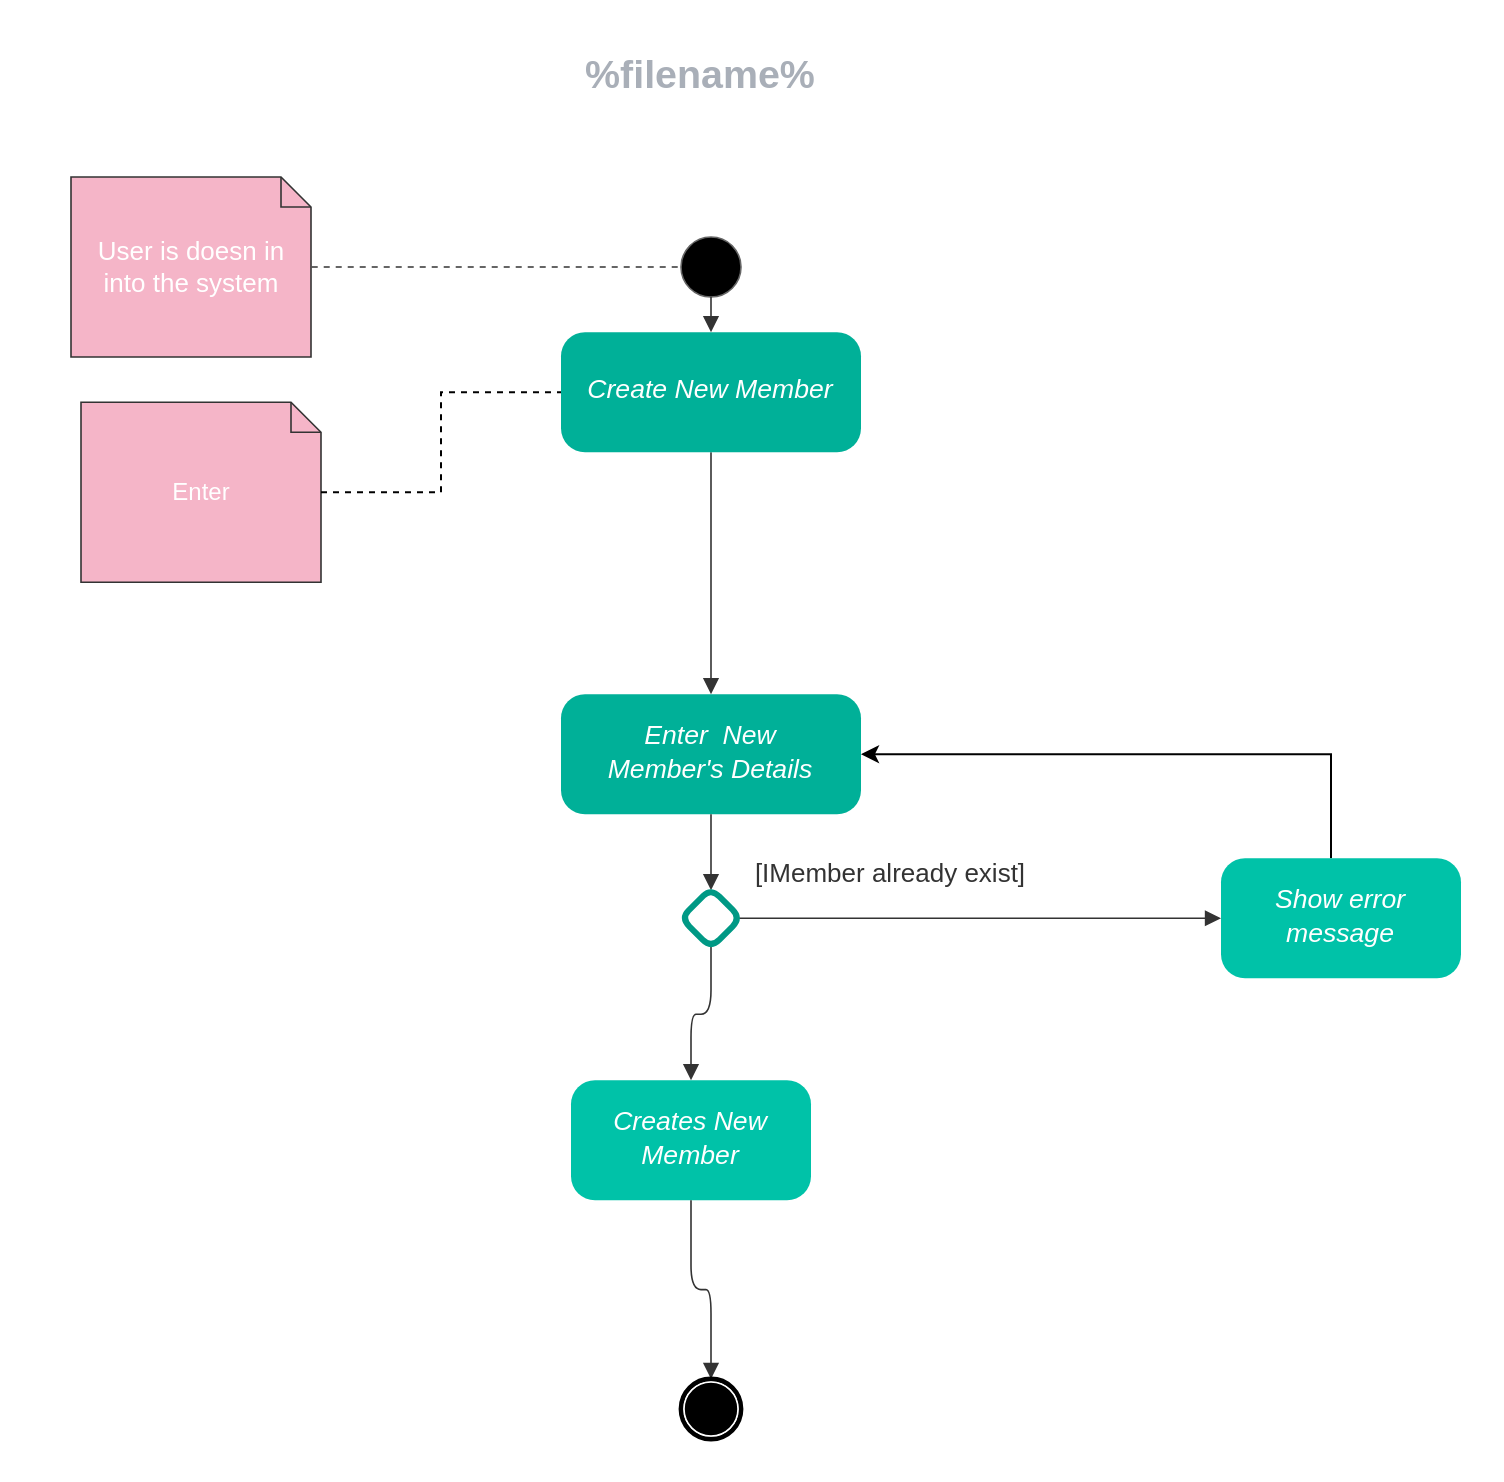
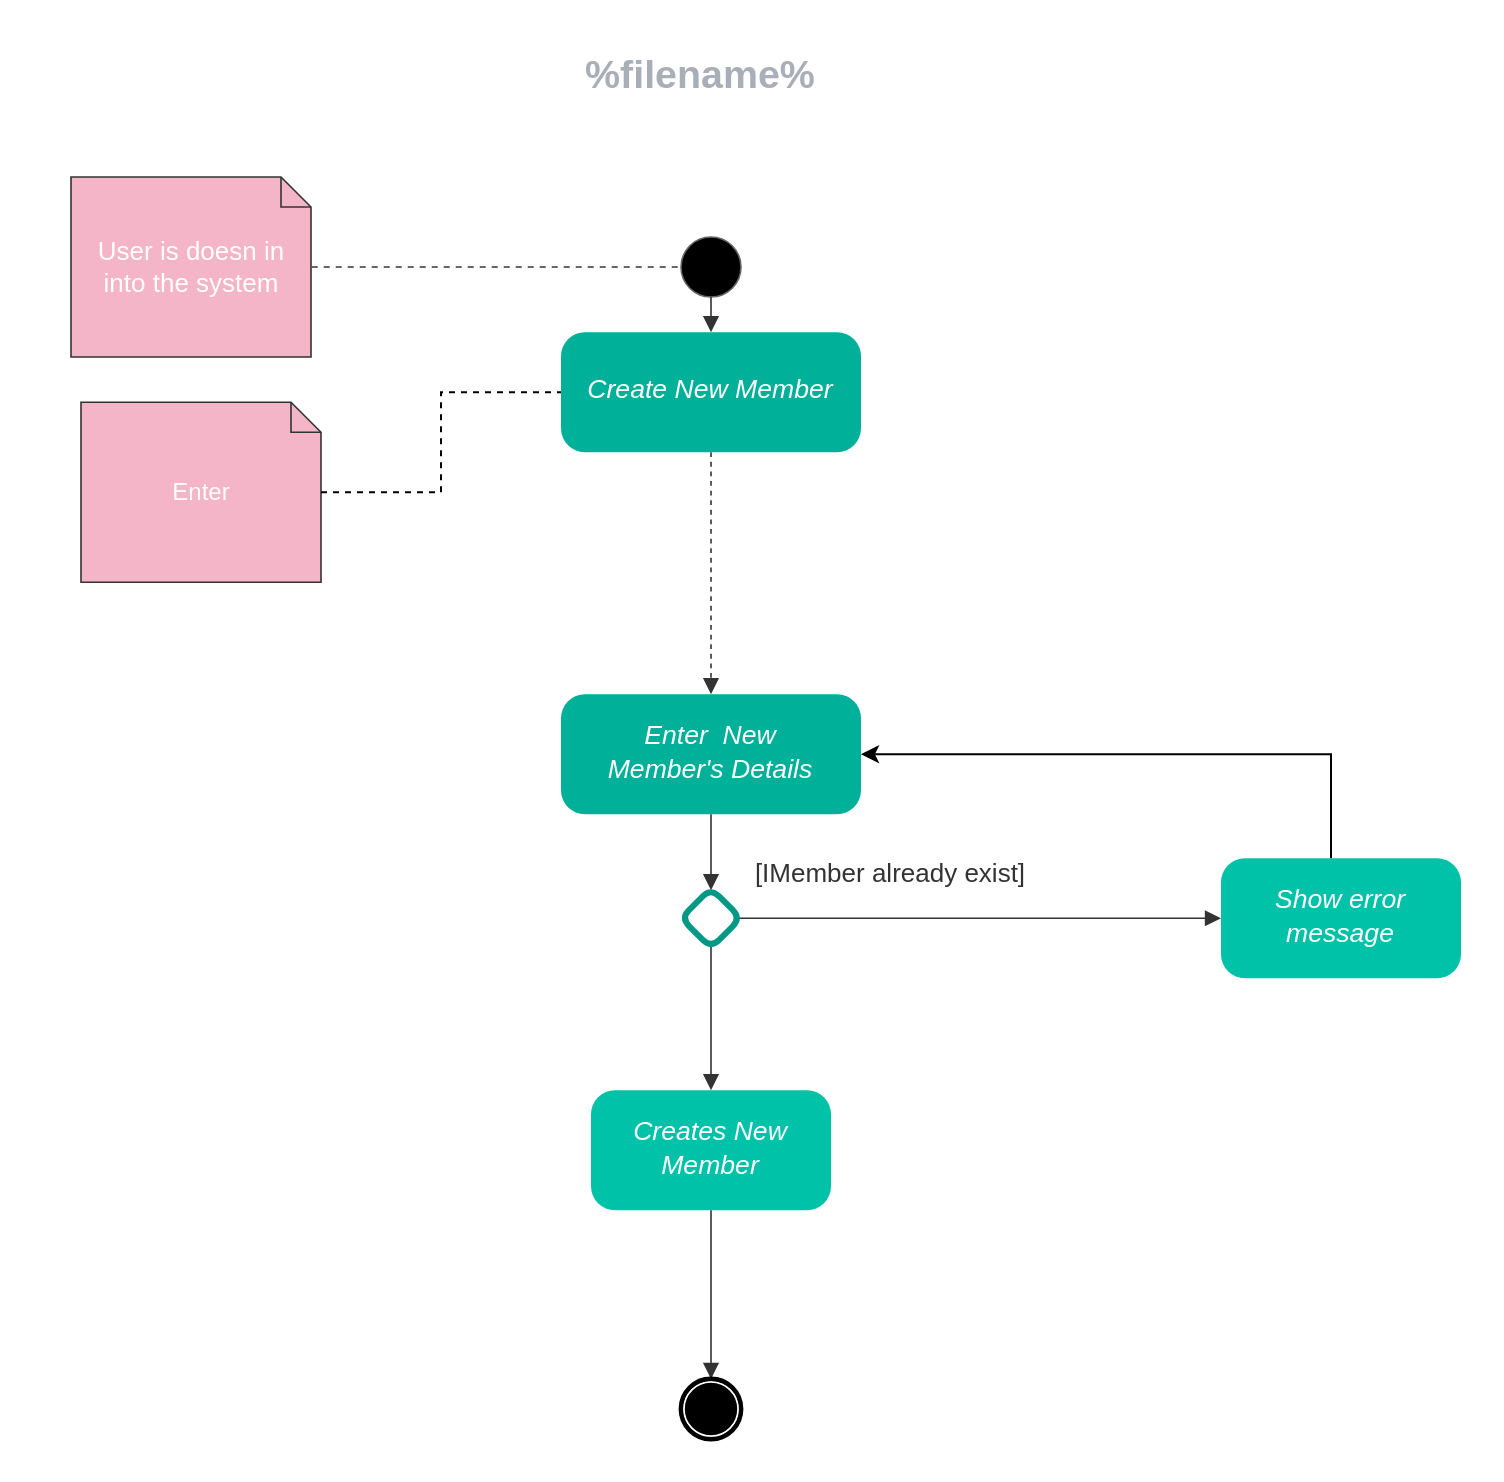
  <mxCell id="0" />
  <mxCell id="1" parent="0" />
  <mxCell id="2" value="" style="html=1;overflow=block;blockSpacing=1;whiteSpace=wrap;ellipse;fillColor=#000000;whiteSpace=wrap;fontSize=13;spacing=3.6;strokeColor=#666666;strokeOpacity=100;fillOpacity=100;rounded=1;absoluteArcSize=1;arcSize=12;strokeWidth=0.8;" parent="1" vertex="1"><mxGeometry x="340" y="118.02" width="30" height="30" as="geometry" /></mxCell>
- <mxCell id="3" value="" style="html=1;jettySize=18;whiteSpace=wrap;fontSize=13;fontFamily=helvetica;strokeColor=#333333;strokeOpacity=100;strokeWidth=0.8;rounded=1;arcSize=24;edgeStyle=orthogonalEdgeStyle;startArrow=none;;endArrow=block;endFill=1;;exitX=0.5;exitY=1;entryX=0.5;entryY=0;entryPerimeter=0;exitDx=0;exitDy=0;" parent="1" source="21" target="4" edge="1"><mxGeometry width="100" height="100" relative="1" as="geometry"><Array as="points" /><mxPoint x="355" y="309" as="sourcePoint" /></mxGeometry></mxCell>
+ <mxCell id="3" value="" style="html=1;jettySize=18;whiteSpace=wrap;fontSize=13;fontFamily=helvetica;strokeColor=#333333;strokeOpacity=100;strokeWidth=0.8;rounded=1;arcSize=24;edgeStyle=orthogonalEdgeStyle;startArrow=none;endArrow=block;endFill=1;exitX=0.5;exitY=1;entryX=0.5;entryY=0;entryPerimeter=0;exitDx=0;exitDy=0;dashed=1;" parent="1" source="21" target="4" edge="1"><mxGeometry width="100" height="100" relative="1" as="geometry"><Array as="points" /><mxPoint x="355" y="309" as="sourcePoint" /></mxGeometry></mxCell>
  <mxCell id="4" value="&lt;div style=&quot;display: flex ; justify-content: center ; text-align: center ; align-items: baseline ; line-height: 1.25 ; margin-left: 8.4px ; margin-right: 8.4px ; margin-top: -2px&quot;&gt;&lt;font color=&quot;#ffffff&quot;&gt;&lt;span style=&quot;font-size: 13.3px ; font-style: italic&quot;&gt;Enter&amp;nbsp; New Member's Details&lt;/span&gt;&lt;/font&gt;&lt;/div&gt;" style="rounded=1;arcSize=20;whiteSpace=wrap;overflow=block;blockSpacing=1;html=1;fontSize=13;spacing=3.6;strokeOpacity=0;fillOpacity=100;fillColor=#00b098;strokeWidth=0.8;" parent="1" vertex="1"><mxGeometry x="280" y="346.61" width="150" height="60" as="geometry" /></mxCell>
  <mxCell id="5" value="" style="html=1;jettySize=18;whiteSpace=wrap;fontSize=13;fontFamily=helvetica;strokeColor=#333333;strokeOpacity=100;strokeWidth=0.8;rounded=1;arcSize=24;edgeStyle=orthogonalEdgeStyle;startArrow=none;;endArrow=block;endFill=1;;exitX=0.5;exitY=1;exitPerimeter=0;entryX=0.5;entryY=0.032;entryPerimeter=0;" parent="1" source="4" target="16" edge="1"><mxGeometry width="100" height="100" relative="1" as="geometry"><Array as="points" /></mxGeometry></mxCell>
  <mxCell id="6" value="" style="html=1;jettySize=18;whiteSpace=wrap;fontSize=13;fontFamily=helvetica;strokeColor=#333333;strokeOpacity=100;strokeWidth=0.8;rounded=1;arcSize=24;edgeStyle=orthogonalEdgeStyle;startArrow=none;;endArrow=block;endFill=1;;exitX=0.5;exitY=0.968;exitPerimeter=0;entryX=0.5;entryY=0;entryPerimeter=0;" parent="1" source="16" target="7" edge="1"><mxGeometry width="100" height="100" relative="1" as="geometry"><Array as="points" /></mxGeometry></mxCell>
- <mxCell id="7" value="&lt;div style=&quot;display: flex ; justify-content: center ; text-align: center ; align-items: baseline ; font-size: 0 ; line-height: 1.25 ; margin-left: 8.4px ; margin-right: 8.4px ; margin-top: 2.4px ; margin-top: -2px&quot;&gt;&lt;span&gt;&lt;i style=&quot;color: rgb(255 , 255 , 255) ; font-size: 13.3px&quot;&gt;Creates New Member&lt;/i&gt;&lt;br&gt;&lt;/span&gt;&lt;/div&gt;" style="rounded=1;arcSize=20;whiteSpace=wrap;overflow=block;blockSpacing=1;html=1;fontSize=13;spacing=3.6;strokeOpacity=0;fillOpacity=100;fillColor=#00c2a8;strokeWidth=0.8;" parent="1" vertex="1"><mxGeometry x="285" y="539.61" width="120" height="60" as="geometry" /></mxCell>
+ <mxCell id="7" value="&lt;div style=&quot;display: flex ; justify-content: center ; text-align: center ; align-items: baseline ; font-size: 0 ; line-height: 1.25 ; margin-left: 8.4px ; margin-right: 8.4px ; margin-top: 2.4px ; margin-top: -2px&quot;&gt;&lt;span&gt;&lt;i style=&quot;color: rgb(255 , 255 , 255) ; font-size: 13.3px&quot;&gt;Creates New Member&lt;/i&gt;&lt;br&gt;&lt;/span&gt;&lt;/div&gt;" style="rounded=1;arcSize=20;whiteSpace=wrap;overflow=block;blockSpacing=1;html=1;fontSize=13;spacing=3.6;strokeOpacity=0;fillOpacity=100;fillColor=#00c2a8;strokeWidth=0.8;" parent="1" vertex="1"><mxGeometry x="295" y="544.61" width="120" height="60" as="geometry" /></mxCell>
  <mxCell id="8" value="" style="html=1;jettySize=18;whiteSpace=wrap;fontSize=13;fontFamily=helvetica;strokeColor=#333333;strokeOpacity=100;strokeWidth=0.8;rounded=1;arcSize=24;edgeStyle=orthogonalEdgeStyle;startArrow=none;;endArrow=block;endFill=1;;exitX=0.968;exitY=0.5;exitPerimeter=0;entryX=0;entryY=0.5;entryPerimeter=0;" parent="1" source="16" target="10" edge="1"><mxGeometry width="100" height="100" relative="1" as="geometry"><Array as="points" /></mxGeometry></mxCell>
  <mxCell id="9" style="edgeStyle=orthogonalEdgeStyle;rounded=0;orthogonalLoop=1;jettySize=auto;html=1;entryX=1;entryY=0.5;entryDx=0;entryDy=0;" parent="1" source="10" target="4" edge="1"><mxGeometry relative="1" as="geometry"><Array as="points"><mxPoint x="665" y="376.59" /></Array></mxGeometry></mxCell>
  <mxCell id="10" value="&lt;div style=&quot;display: flex ; justify-content: center ; text-align: center ; align-items: baseline ; font-size: 0 ; line-height: 1.25 ; margin-left: 8.4px ; margin-right: 8.4px ; margin-top: 2.4px ; margin-top: -2px&quot;&gt;&lt;span&gt;&lt;span style=&quot;font-size: 13.3px ; color: #ffffff ; font-style: italic&quot;&gt;Show error message&lt;/span&gt;&lt;/span&gt;&lt;/div&gt;" style="rounded=1;arcSize=20;whiteSpace=wrap;overflow=block;blockSpacing=1;html=1;fontSize=13;spacing=3.6;strokeOpacity=0;fillOpacity=100;fillColor=#00c2a8;strokeWidth=0.8;" parent="1" vertex="1"><mxGeometry x="610" y="428.61" width="120" height="60" as="geometry" /></mxCell>
  <mxCell id="11" value="" style="html=1;jettySize=18;whiteSpace=wrap;fontSize=13;fontFamily=helvetica;strokeColor=#333333;strokeOpacity=100;strokeWidth=0.8;rounded=1;arcSize=24;edgeStyle=orthogonalEdgeStyle;startArrow=none;;endArrow=block;endFill=1;;exitX=0.5;exitY=1;exitPerimeter=0;entryX=0.5;entryY=0;entryDx=0;entryDy=0;" parent="1" source="7" target="12" edge="1"><mxGeometry width="100" height="100" relative="1" as="geometry"><Array as="points" /><mxPoint x="355" y="661.57" as="targetPoint" /></mxGeometry></mxCell>
  <mxCell id="12" value="" style="html=1;overflow=block;blockSpacing=1;whiteSpace=wrap;shape=mxgraph.bpmn.shape;outline=end;symbol=terminate;strokeColor=#000000;fillColor=#ffffff;whiteSpace=wrap;fontSize=13;spacing=3.6;strokeOpacity=100;fillOpacity=100;rounded=1;absoluteArcSize=1;arcSize=12;strokeWidth=0.8;" parent="1" vertex="1"><mxGeometry x="340" y="689" width="30" height="30" as="geometry" /></mxCell>
  <mxCell id="13" value="" style="group;dropTarget=0;" parent="1" vertex="1"><mxGeometry x="30" y="20" width="640" height="45" as="geometry" /></mxCell>
  <mxCell id="14" value="%filename%" style="points=[[0.318,0.967,0],[0.693,0.967,0]];html=1;overflow=block;blockSpacing=1;whiteSpace=wrap;;whiteSpace=wrap;fontSize=19.7;fontColor=#a9afb8;fontStyle=1;align=center;spacingLeft=7;spacingRight=7;spacingTop=2;spacing=3;strokeOpacity=0;fillOpacity=0;rounded=1;absoluteArcSize=1;arcSize=12;fillColor=#ffffff;strokeWidth=1.5;" parent="13" vertex="1"><mxGeometry width="640" height="31" as="geometry" /></mxCell>
  <mxCell id="15" value="" style="html=1;overflow=block;blockSpacing=1;whiteSpace=wrap;;whiteSpace=wrap;fontSize=11.5;fontColor=#a9afb8;align=center;spacingLeft=7;spacingRight=7;spacingTop=2;spacing=3;strokeOpacity=0;fillOpacity=0;rounded=1;absoluteArcSize=1;arcSize=12;fillColor=#ffffff;strokeWidth=1.5;" parent="13" vertex="1"><mxGeometry x="-10" y="30.02" width="640" height="14" as="geometry" /></mxCell>
  <mxCell id="16" value="" style="html=1;overflow=block;blockSpacing=1;whiteSpace=wrap;shape=rhombus;;whiteSpace=wrap;fontSize=13;spacing=3.6;strokeColor=#009985;strokeOpacity=100;fillOpacity=100;rounded=1;absoluteArcSize=1;arcSize=12;fillColor=#ffffff;strokeWidth=3;" parent="1" vertex="1"><mxGeometry x="340" y="443.61" width="30" height="30" as="geometry" /></mxCell>
  <mxCell id="17" value="[IMember already exist]" style="html=1;overflow=block;blockSpacing=1;whiteSpace=wrap;;whiteSpace=wrap;fontSize=13;fontColor=#333333;align=center;spacing=3.8;strokeOpacity=0;fillOpacity=0;rounded=1;absoluteArcSize=1;arcSize=12;fillColor=#ffffff;strokeWidth=0.8;" parent="1" vertex="1"><mxGeometry x="355" y="413.61" width="180" height="45" as="geometry" /></mxCell>
  <mxCell id="18" value="" style="html=1;overflow=block;blockSpacing=1;whiteSpace=wrap;shape=note;size=15;whiteSpace=wrap;fontSize=13;fontColor=#ffffff;align=center;align=left;spacing=3.8;strokeColor=#333333;strokeOpacity=100;fillOpacity=100;rounded=1;absoluteArcSize=1;arcSize=12;fillColor=#f5b5c8;strokeWidth=0.8;" parent="1" vertex="1"><mxGeometry x="35" y="88.02" width="120" height="90" as="geometry" /></mxCell>
  <mxCell id="19" value="" style="html=1;jettySize=18;whiteSpace=wrap;fontSize=13;strokeColor=#333333;strokeOpacity=100;dashed=1;fixDash=1;strokeWidth=0.8;rounded=1;arcSize=24;edgeStyle=orthogonalEdgeStyle;startArrow=none;;endArrow=none;;exitX=1.003;exitY=0.5;exitPerimeter=0;entryX=0;entryY=0.5;entryDx=0;entryDy=0;" parent="1" source="18" target="2" edge="1"><mxGeometry width="100" height="100" relative="1" as="geometry"><Array as="points" /></mxGeometry></mxCell>
  <mxCell id="20" value="" style="html=1;jettySize=18;whiteSpace=wrap;fontSize=13;fontFamily=helvetica;strokeColor=#333333;strokeOpacity=100;strokeWidth=0.8;rounded=1;arcSize=24;edgeStyle=orthogonalEdgeStyle;startArrow=none;;endArrow=block;endFill=1;;entryX=0.5;entryY=0;entryPerimeter=0;" parent="1" source="2" target="21" edge="1"><mxGeometry width="100" height="100" relative="1" as="geometry"><Array as="points" /><mxPoint x="355" y="178.02" as="sourcePoint" /></mxGeometry></mxCell>
  <mxCell id="21" value="&lt;div style=&quot;display: flex ; justify-content: center ; text-align: center ; align-items: baseline ; line-height: 1.25 ; margin-left: 8.4px ; margin-right: 8.4px ; margin-top: -2px&quot;&gt;&lt;font color=&quot;#ffffff&quot;&gt;&lt;span style=&quot;font-size: 13.3px ; font-style: italic&quot;&gt;Create New Member&lt;/span&gt;&lt;/font&gt;&lt;/div&gt;" style="rounded=1;arcSize=20;whiteSpace=wrap;overflow=block;blockSpacing=1;html=1;fontSize=13;spacing=3.6;strokeOpacity=0;fillOpacity=100;fillColor=#00b098;strokeWidth=0.8;" parent="1" vertex="1"><mxGeometry x="280" y="165.63" width="150" height="60" as="geometry" /></mxCell>
  <mxCell id="22" value="&lt;span style=&quot;color: rgb(255 , 255 , 255) ; font-size: 13px ; text-align: left&quot;&gt;User is doesn in &lt;br&gt;into the system&lt;/span&gt;" style="text;html=1;resizable=0;autosize=1;align=center;verticalAlign=middle;points=[];fillColor=none;strokeColor=none;rounded=0;" parent="1" vertex="1"><mxGeometry x="40" y="118.02" width="110" height="30" as="geometry" /></mxCell>
  <mxCell id="23" value="" style="group" parent="1" vertex="1" connectable="0"><mxGeometry x="40" y="200.63" width="120" height="90" as="geometry" /></mxCell>
  <mxCell id="24" value="" style="html=1;overflow=block;blockSpacing=1;whiteSpace=wrap;shape=note;size=15;whiteSpace=wrap;fontSize=13;fontColor=#ffffff;align=center;align=left;spacing=3.8;strokeColor=#333333;strokeOpacity=100;fillOpacity=100;rounded=1;absoluteArcSize=1;arcSize=12;fillColor=#f5b5c8;strokeWidth=0.8;" parent="23" vertex="1"><mxGeometry width="120" height="90" as="geometry" /></mxCell>
  <mxCell id="25" value="&lt;font color=&quot;#ffffff&quot;&gt;Enter&lt;/font&gt;" style="text;html=1;resizable=0;autosize=1;align=center;verticalAlign=middle;points=[];fillColor=none;strokeColor=none;rounded=0;" parent="23" vertex="1"><mxGeometry x="35" y="35" width="50" height="20" as="geometry" /></mxCell>
  <mxCell id="26" style="edgeStyle=orthogonalEdgeStyle;rounded=0;orthogonalLoop=1;jettySize=auto;html=1;entryX=0;entryY=0.5;entryDx=0;entryDy=0;endArrow=none;endFill=0;dashed=1;" parent="1" source="24" target="21" edge="1"><mxGeometry relative="1" as="geometry" /></mxCell>
